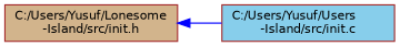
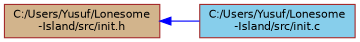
  digraph {
    rankdir=LR
    node [color=brown fontname=Helvetica fontsize=10 shape=box style=filled]
    n1 [fillcolor=tan fontcolor=black height=0.2 label="C:/Users/Yusuf/Lonesome\l-Island/src/init.h" width=0.4]
-   n2 [fillcolor=skyblue height=0.2 label="C:/Users/Yusuf/Users\l-Island/src/init.c" width=0.4]
+   n2 [fillcolor=skyblue height=0.2 label="C:/Users/Yusuf/Lonesome\l-Island/src/init.c" width=0.4]
    n1 -> n2 [color=blue dir=back fontname=Helvetica fontsize=10 labelfontname=Helvetica labelfontsize=10 style=solid]
  }
